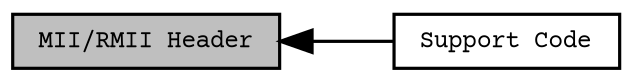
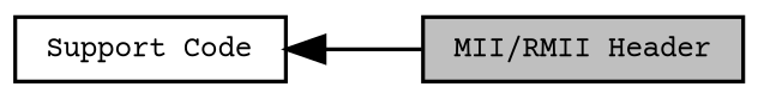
  digraph {
    rankdir=LR
    fontname="Courier Prime"
    node [color=black fontname="Courier Prime" fontsize=8 shape=record]
    n1 [fillcolor=grey75 fontcolor=black height=0.2 label="MII/RMII Header" style=filled width=0.4]
    n2 [height=0.2 label="Support Code" width=0.4]
-   n1 -> n2 [dir=back fontname="Courier Prime" fontsize=8 labelfontname=Helvetica labelfontsize=8 shape=plaintext style=solid]
+   n2 -> n1 [dir=back fontname="Courier Prime" fontsize=8 labelfontname=Helvetica labelfontsize=8 shape=plaintext style=solid]
  }
